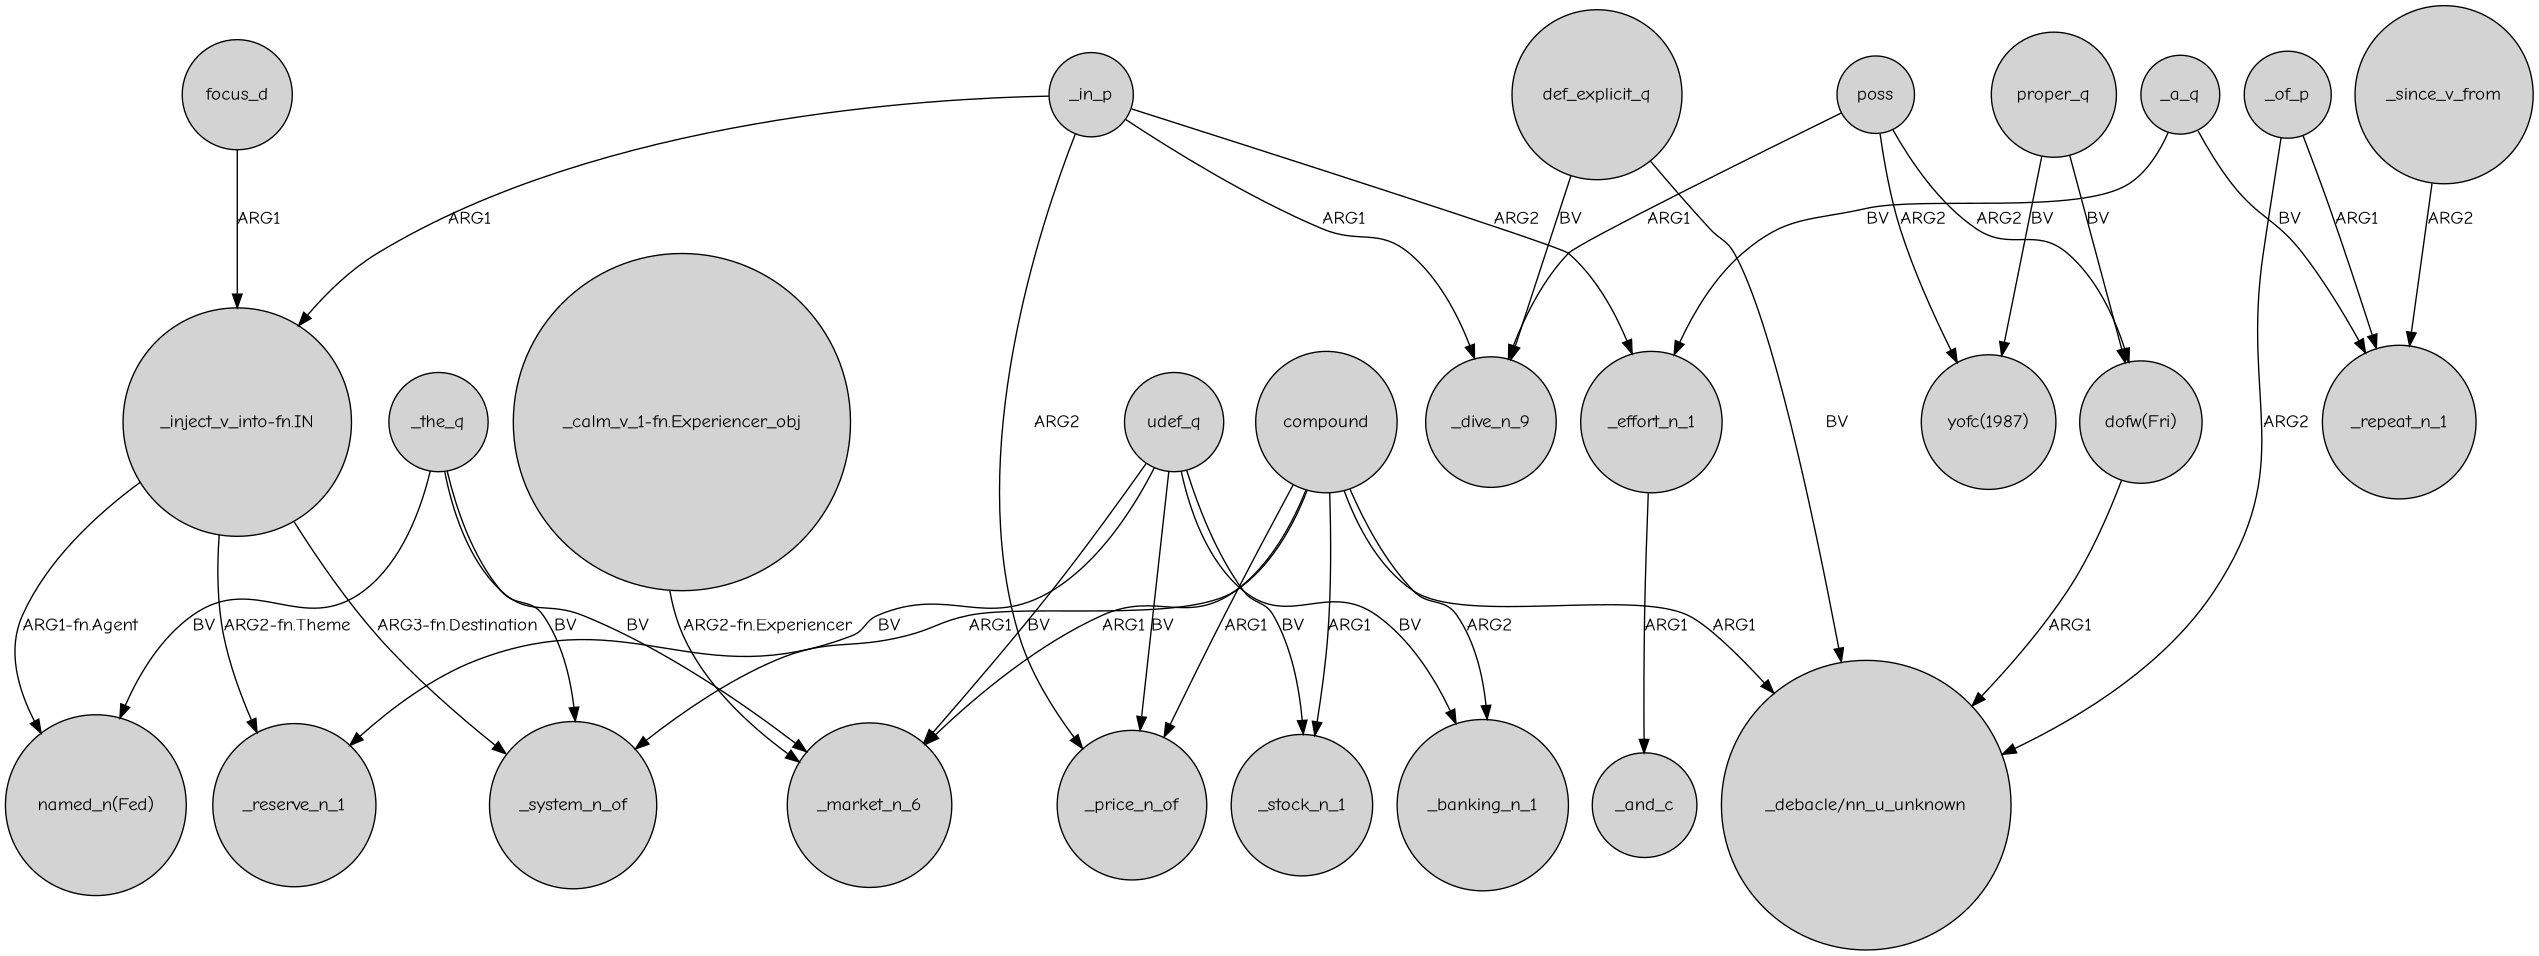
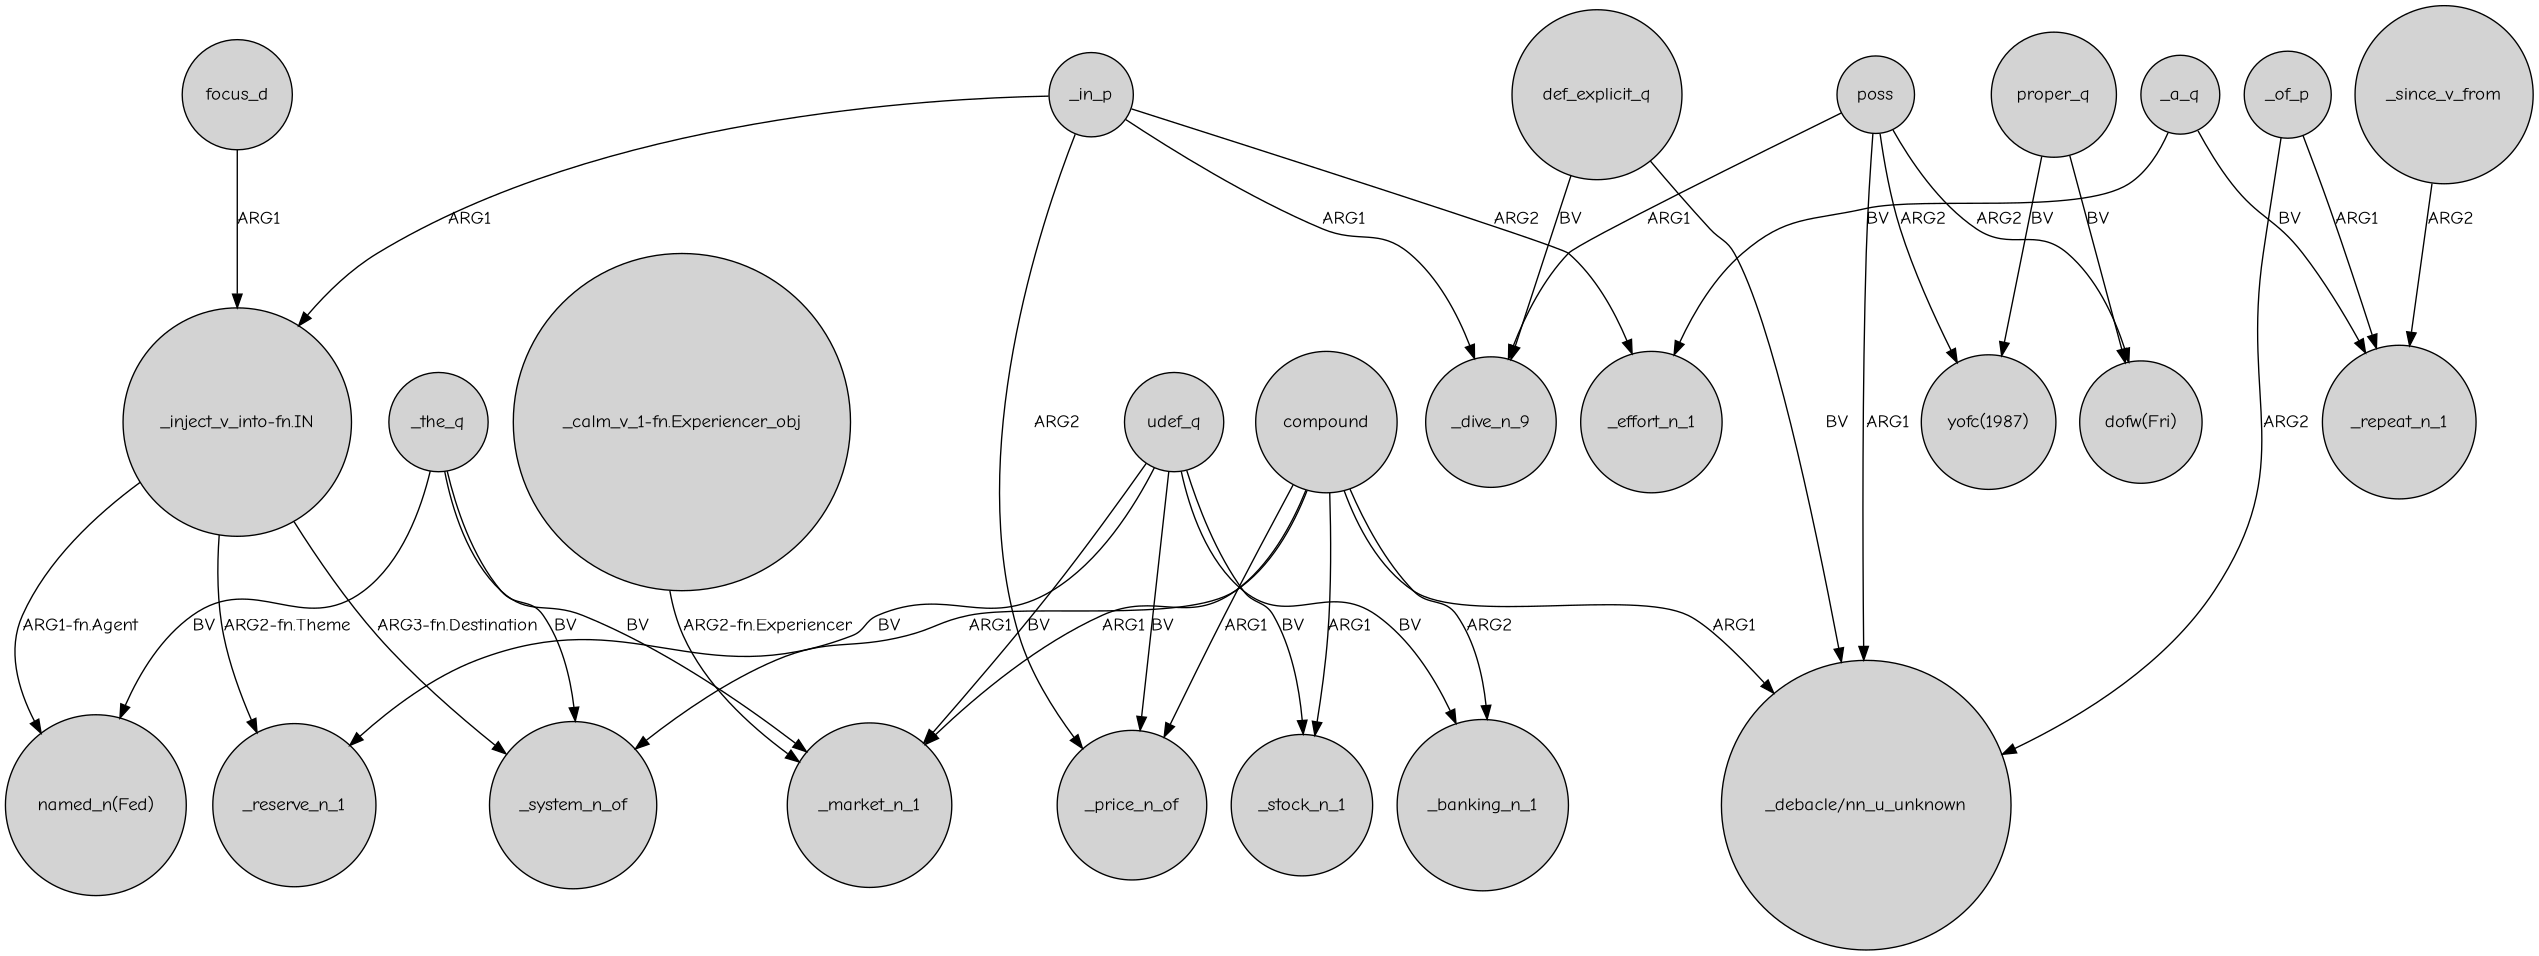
  digraph {
    fontname="Comic Neue"
    node [fontname="Comic Neue" shape=circle style=filled]
    edge [fontname="Comic Neue"]
    focus_d
    "_inject_v_into-fn.IN"
    "named_n(Fed)"
    _system_n_of
    _reserve_n_1
    n6 [label=_dive_n_9]
    _a_q
    _repeat_n_1
    _effort_n_1
-   _and_c
    proper_q
    "dofw(Fri)"
    "yofc(1987)"
    _the_q
-   _market_n_1 [label=_market_n_6]
+   _market_n_1
    udef_q
    _price_n_of
    _banking_n_1
    _stock_n_1
    n20 [label=_since_v_from]
    _in_p
    compound
    "_debacle/nn_u_unknown"
    _of_p
    def_explicit_q
    poss
    "_calm_v_1-fn.Experiencer_obj"
    focus_d -> "_inject_v_into-fn.IN" [label=ARG1]
    "_inject_v_into-fn.IN" -> "named_n(Fed)" [label="ARG1-fn.Agent"]
    "_inject_v_into-fn.IN" -> _system_n_of [label="ARG3-fn.Destination"]
    "_inject_v_into-fn.IN" -> _reserve_n_1 [label="ARG2-fn.Theme"]
    _a_q -> _repeat_n_1 [label=BV]
    _a_q -> _effort_n_1 [label=BV]
-   _effort_n_1 -> _and_c [label=ARG1]
    proper_q -> "dofw(Fri)" [label=BV]
    proper_q -> "yofc(1987)" [label=BV]
    _the_q -> "named_n(Fed)" [label=BV]
    _the_q -> _system_n_of [label=BV]
    _the_q -> _market_n_1 [label=BV]
    udef_q -> _reserve_n_1 [label=BV]
    udef_q -> _market_n_1 [label=BV]
    udef_q -> _price_n_of [label=BV]
    udef_q -> _banking_n_1 [label=BV]
    udef_q -> _stock_n_1 [label=BV]
    n20 -> _repeat_n_1 [label=ARG2]
    _in_p -> "_inject_v_into-fn.IN" [label=ARG1]
    _in_p -> n6 [label=ARG1]
    _in_p -> _effort_n_1 [label=ARG2]
    _in_p -> _price_n_of [label=ARG2]
    compound -> _system_n_of [label=ARG1]
    compound -> _market_n_1 [label=ARG1]
    compound -> _price_n_of [label=ARG1]
    compound -> _banking_n_1 [label=ARG2]
    compound -> _stock_n_1 [label=ARG1]
    compound -> "_debacle/nn_u_unknown" [label=ARG1]
    _of_p -> _repeat_n_1 [label=ARG1]
    _of_p -> "_debacle/nn_u_unknown" [label=ARG2]
    def_explicit_q -> n6 [label=BV]
    def_explicit_q -> "_debacle/nn_u_unknown" [label=BV]
    poss -> n6 [label=ARG1]
    poss -> "dofw(Fri)" [label=ARG2]
    poss -> "yofc(1987)" [label=ARG2]
-   "dofw(Fri)" -> "_debacle/nn_u_unknown" [label=ARG1]
+   poss -> "_debacle/nn_u_unknown" [label=ARG1]
    "_calm_v_1-fn.Experiencer_obj" -> _market_n_1 [label="ARG2-fn.Experiencer"]
  }
